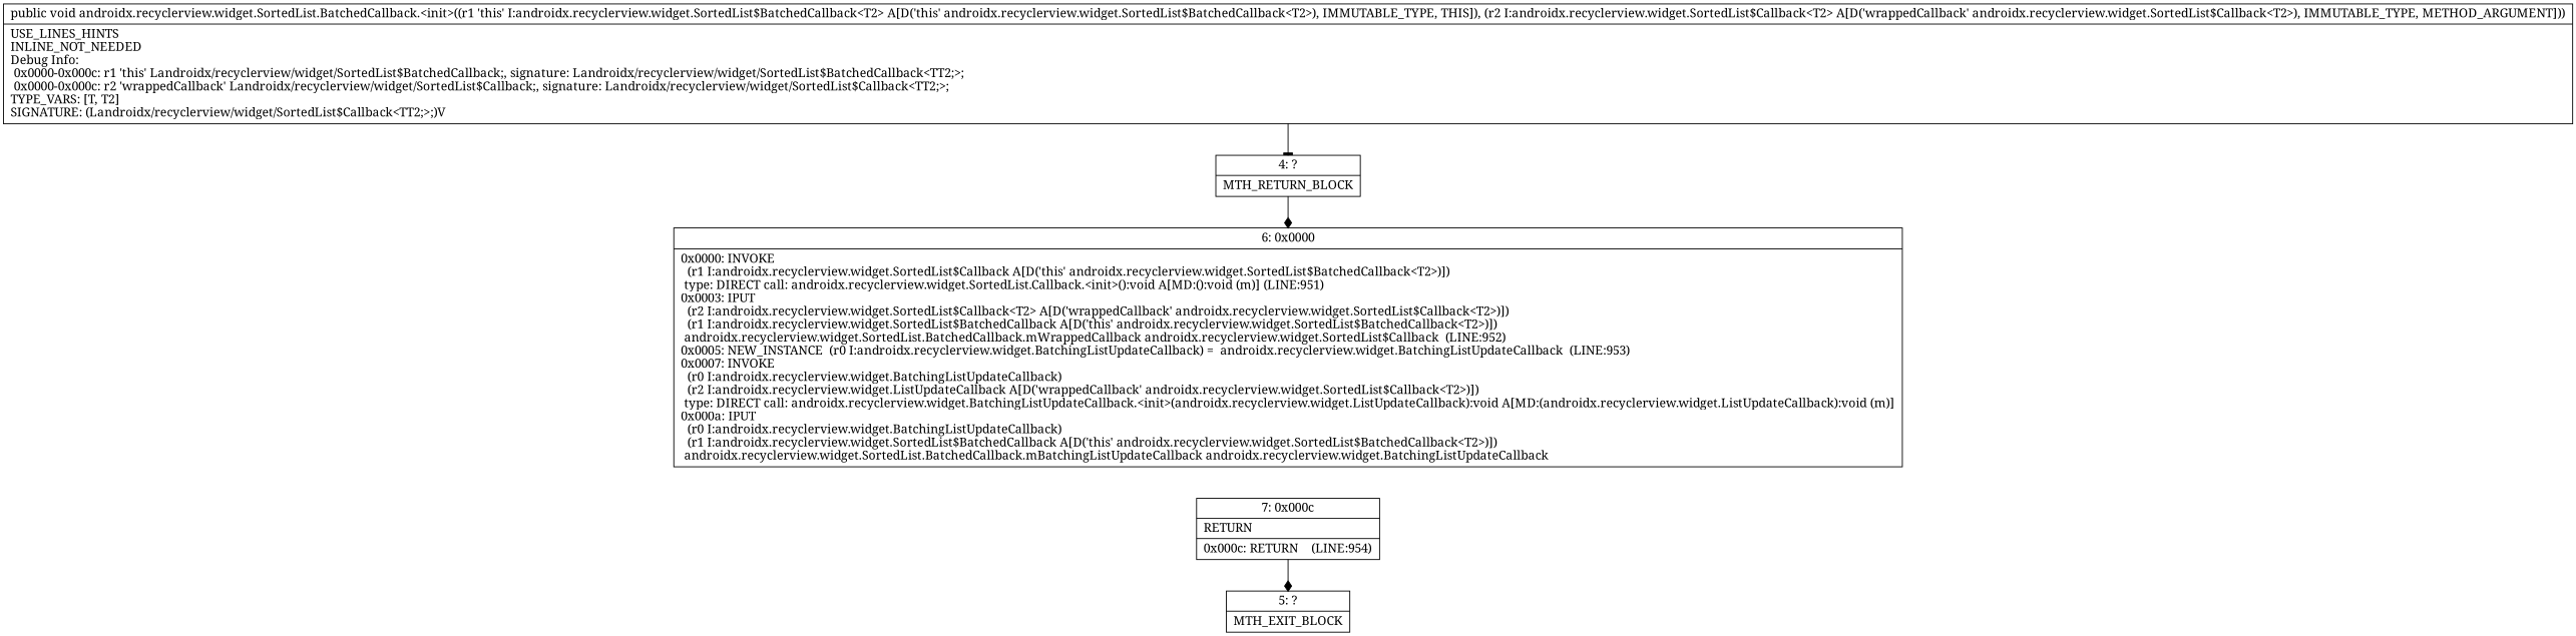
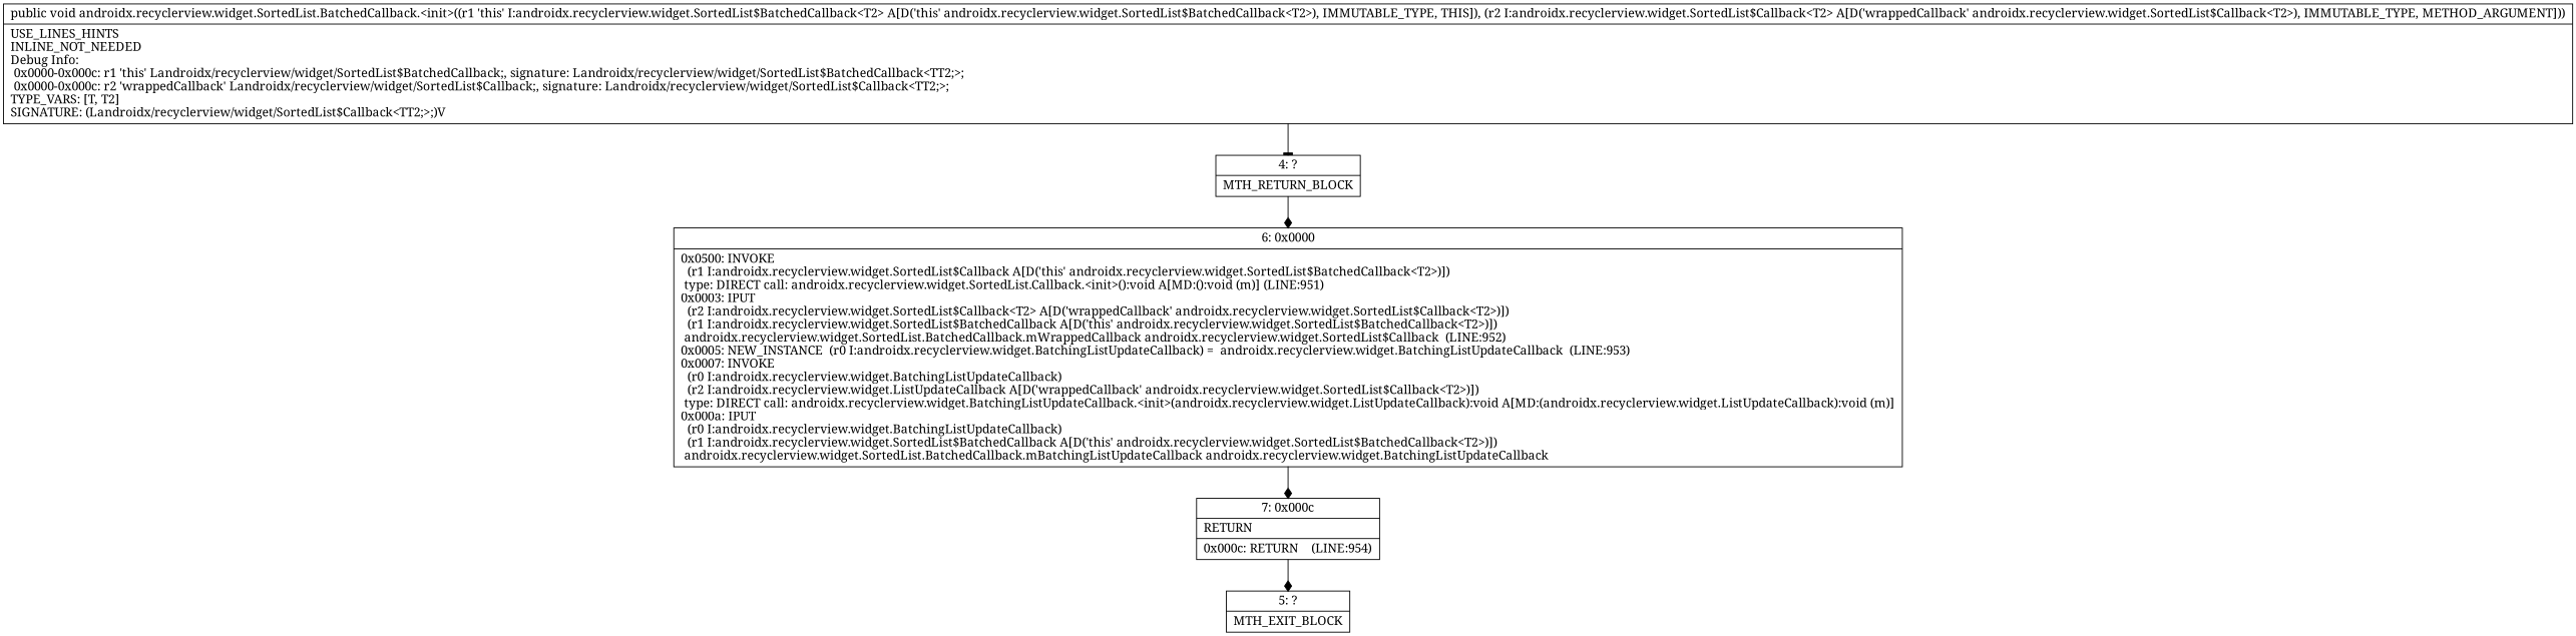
  digraph {
    fontname="Noto Serif"
    node [fontname="Noto Serif" shape=record]
    edge [arrowhead=diamond fontname="Noto Serif"]
    n1 [label="{4\:\ ?|MTH_RETURN_BLOCK\l}"]
-   n2 [label="{6\:\ 0x0000|0x0000: INVOKE  \l  (r1 I:androidx.recyclerview.widget.SortedList$Callback A[D('this' androidx.recyclerview.widget.SortedList$BatchedCallback\<T2\>)])\l type: DIRECT call: androidx.recyclerview.widget.SortedList.Callback.\<init\>():void A[MD:():void (m)] (LINE:951)\l0x0003: IPUT  \l  (r2 I:androidx.recyclerview.widget.SortedList$Callback\<T2\> A[D('wrappedCallback' androidx.recyclerview.widget.SortedList$Callback\<T2\>)])\l  (r1 I:androidx.recyclerview.widget.SortedList$BatchedCallback A[D('this' androidx.recyclerview.widget.SortedList$BatchedCallback\<T2\>)])\l androidx.recyclerview.widget.SortedList.BatchedCallback.mWrappedCallback androidx.recyclerview.widget.SortedList$Callback  (LINE:952)\l0x0005: NEW_INSTANCE  (r0 I:androidx.recyclerview.widget.BatchingListUpdateCallback) =  androidx.recyclerview.widget.BatchingListUpdateCallback  (LINE:953)\l0x0007: INVOKE  \l  (r0 I:androidx.recyclerview.widget.BatchingListUpdateCallback)\l  (r2 I:androidx.recyclerview.widget.ListUpdateCallback A[D('wrappedCallback' androidx.recyclerview.widget.SortedList$Callback\<T2\>)])\l type: DIRECT call: androidx.recyclerview.widget.BatchingListUpdateCallback.\<init\>(androidx.recyclerview.widget.ListUpdateCallback):void A[MD:(androidx.recyclerview.widget.ListUpdateCallback):void (m)]\l0x000a: IPUT  \l  (r0 I:androidx.recyclerview.widget.BatchingListUpdateCallback)\l  (r1 I:androidx.recyclerview.widget.SortedList$BatchedCallback A[D('this' androidx.recyclerview.widget.SortedList$BatchedCallback\<T2\>)])\l androidx.recyclerview.widget.SortedList.BatchedCallback.mBatchingListUpdateCallback androidx.recyclerview.widget.BatchingListUpdateCallback \l}"]
+   n2 [label="{6\:\ 0x0000|0x0500: INVOKE  \l  (r1 I:androidx.recyclerview.widget.SortedList$Callback A[D('this' androidx.recyclerview.widget.SortedList$BatchedCallback\<T2\>)])\l type: DIRECT call: androidx.recyclerview.widget.SortedList.Callback.\<init\>():void A[MD:():void (m)] (LINE:951)\l0x0003: IPUT  \l  (r2 I:androidx.recyclerview.widget.SortedList$Callback\<T2\> A[D('wrappedCallback' androidx.recyclerview.widget.SortedList$Callback\<T2\>)])\l  (r1 I:androidx.recyclerview.widget.SortedList$BatchedCallback A[D('this' androidx.recyclerview.widget.SortedList$BatchedCallback\<T2\>)])\l androidx.recyclerview.widget.SortedList.BatchedCallback.mWrappedCallback androidx.recyclerview.widget.SortedList$Callback  (LINE:952)\l0x0005: NEW_INSTANCE  (r0 I:androidx.recyclerview.widget.BatchingListUpdateCallback) =  androidx.recyclerview.widget.BatchingListUpdateCallback  (LINE:953)\l0x0007: INVOKE  \l  (r0 I:androidx.recyclerview.widget.BatchingListUpdateCallback)\l  (r2 I:androidx.recyclerview.widget.ListUpdateCallback A[D('wrappedCallback' androidx.recyclerview.widget.SortedList$Callback\<T2\>)])\l type: DIRECT call: androidx.recyclerview.widget.BatchingListUpdateCallback.\<init\>(androidx.recyclerview.widget.ListUpdateCallback):void A[MD:(androidx.recyclerview.widget.ListUpdateCallback):void (m)]\l0x000a: IPUT  \l  (r0 I:androidx.recyclerview.widget.BatchingListUpdateCallback)\l  (r1 I:androidx.recyclerview.widget.SortedList$BatchedCallback A[D('this' androidx.recyclerview.widget.SortedList$BatchedCallback\<T2\>)])\l androidx.recyclerview.widget.SortedList.BatchedCallback.mBatchingListUpdateCallback androidx.recyclerview.widget.BatchingListUpdateCallback \l}"]
    n3 [label="{7\:\ 0x000c|RETURN\l|0x000c: RETURN    (LINE:954)\l}"]
    n4 [label="{5\:\ ?|MTH_EXIT_BLOCK\l}"]
    n5 [label="{public void androidx.recyclerview.widget.SortedList.BatchedCallback.\<init\>((r1 'this' I:androidx.recyclerview.widget.SortedList$BatchedCallback\<T2\> A[D('this' androidx.recyclerview.widget.SortedList$BatchedCallback\<T2\>), IMMUTABLE_TYPE, THIS]), (r2 I:androidx.recyclerview.widget.SortedList$Callback\<T2\> A[D('wrappedCallback' androidx.recyclerview.widget.SortedList$Callback\<T2\>), IMMUTABLE_TYPE, METHOD_ARGUMENT]))  | USE_LINES_HINTS\lINLINE_NOT_NEEDED\lDebug Info:\l  0x0000\-0x000c: r1 'this' Landroidx\/recyclerview\/widget\/SortedList$BatchedCallback;, signature: Landroidx\/recyclerview\/widget\/SortedList$BatchedCallback\<TT2;\>;\l  0x0000\-0x000c: r2 'wrappedCallback' Landroidx\/recyclerview\/widget\/SortedList$Callback;, signature: Landroidx\/recyclerview\/widget\/SortedList$Callback\<TT2;\>;\lTYPE_VARS: [T, T2]\lSIGNATURE: (Landroidx\/recyclerview\/widget\/SortedList$Callback\<TT2;\>;)V\l}"]
    n1 -> n2
+   n2 -> n3
    n3 -> n4
    n5 -> n1 [arrowhead=tee]
  }
